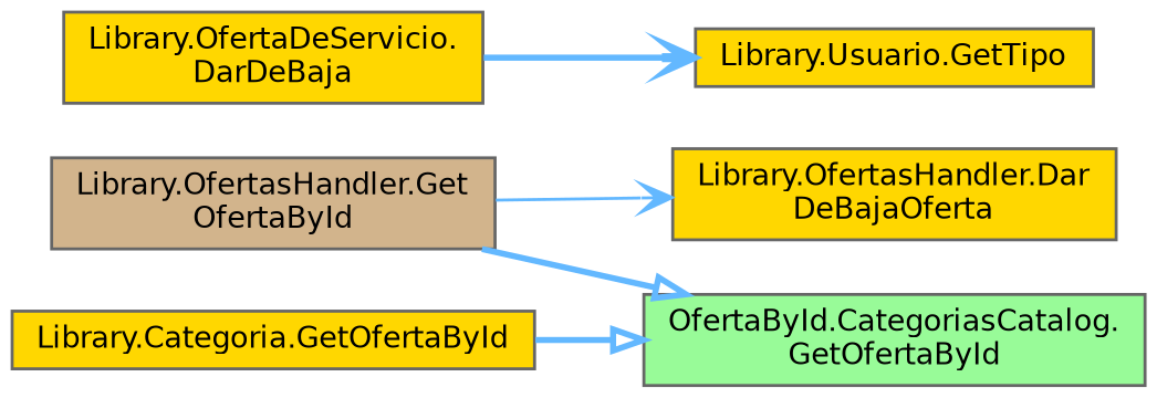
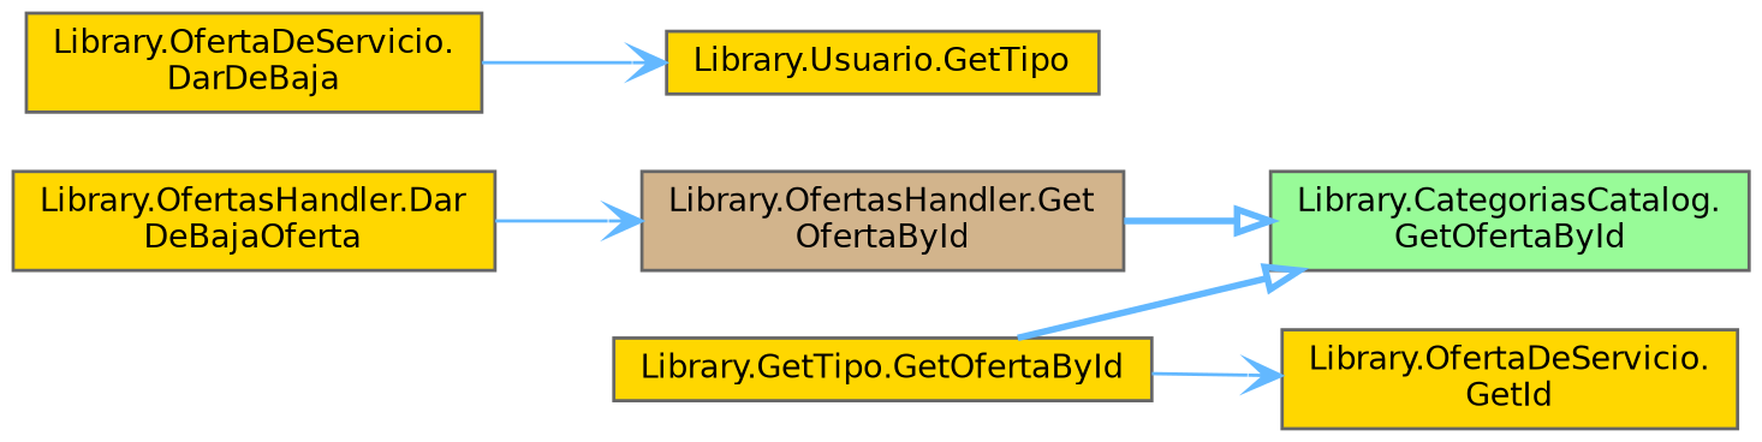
  digraph {
    rankdir=LR
    node [color=grey40 fillcolor=gold fontname=Helvetica fontsize=10 shape=box style=filled]
    edge [arrowhead=vee color=steelblue1 fontname=Helvetica fontsize=10 labelfontname=Helvetica labelfontsize=10 style=bold]
    n1 [color=gray40 fontcolor=black height=0.2 label="Library.OfertasHandler.Dar\lDeBajaOferta" width=0.4]
    n2 [fillcolor=tan height=0.2 label="Library.OfertasHandler.Get\lOfertaById" width=0.4]
    n3 [height=0.2 label="Library.OfertaDeServicio.\lDarDeBaja" width=0.4]
    n4 [height=0.2 label="Library.Usuario.GetTipo" width=0.4]
-   n5 [fillcolor=palegreen height=0.2 label="OfertaById.CategoriasCatalog.\lGetOfertaById" width=0.4]
-   n6 [height=0.2 label="Library.Categoria.GetOfertaById" width=0.4]
-   n2 -> n1 [style=solid]
+   n5 [fillcolor=palegreen height=0.2 label="Library.CategoriasCatalog.\lGetOfertaById" width=0.4]
+   n6 [height=0.2 label="Library.GetTipo.GetOfertaById" width=0.4]
+   n7 [height=0.2 label="Library.OfertaDeServicio.\lGetId" width=0.4]
+   n1 -> n2 [style=solid]
    n2 -> n5 [arrowhead=onormal]
-   n3 -> n4
+   n3 -> n4 [style=solid]
    n6 -> n5 [arrowhead=onormal]
+   n6 -> n7 [style=solid]
  }
